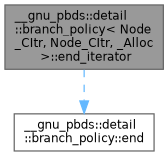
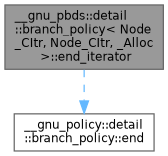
  digraph {
    rankdir=TB
    node [fontname=Helvetica fontsize=10 shape=box style=filled]
    n1 [color=gray40 fillcolor=grey60 fontcolor=black height=0.2 label="__gnu_pbds::detail\l::branch_policy\< Node\l_CItr, Node_CItr, _Alloc\l \>::end_iterator" width=0.4]
-   n2 [color=grey40 fillcolor=white height=0.2 label="__gnu_pbds::detail\l::branch_policy::end" width=0.4]
+   n2 [color=grey40 fillcolor=white height=0.2 label="__gnu_policy::detail\l::branch_policy::end" width=0.4]
    n1 -> n2 [color=steelblue1 fontname=Helvetica fontsize=10 labelfontname=Helvetica labelfontsize=10 style=dashed]
  }
